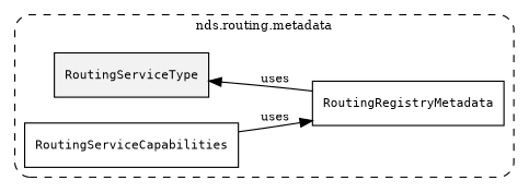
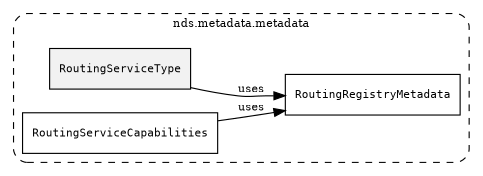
  digraph {
    fontsize=10
    rankdir=LR
    node [fontsize=10 shape=box]
    edge [fontsize=10]
    n1 [fillcolor="#0000000D" label=<<font face="monospace"><table align="center" border="0" cellspacing="0" cellpadding="0"><tr><td href="../../../content/packages/nds.routing.metadata.html#Enum-RoutingServiceType" title="Enum defined in nds.routing.metadata">RoutingServiceType</td></tr></table></font>> style=filled]
    n2 [label=<<font face="monospace"><table align="center" border="0" cellspacing="0" cellpadding="0"><tr><td href="../../../content/packages/nds.routing.metadata.html#Structure-RoutingRegistryMetadata" title="Structure defined in nds.routing.metadata">RoutingRegistryMetadata</td></tr></table></font>>]
    n3 [label=<<font face="monospace"><table align="center" border="0" cellspacing="0" cellpadding="0"><tr><td href="../../../content/packages/nds.routing.metadata.html#Choice-RoutingServiceCapabilities" title="Choice defined in nds.routing.metadata">RoutingServiceCapabilities</td></tr></table></font>>]
    subgraph cluster_1 {
-     label="nds.routing.metadata"
+     label="nds.metadata.metadata"
      style="dashed, rounded"
      n1
      n2
      n3
    }
-   n2 -> n1 [label=uses]
+   n1 -> n2 [label=uses]
    n3 -> n2 [label=uses]
  }
